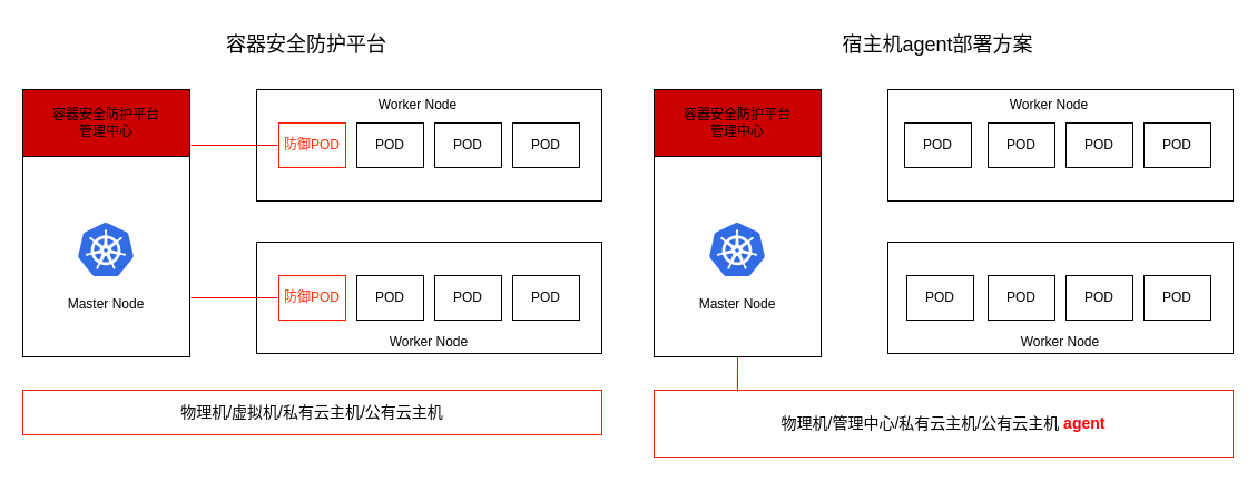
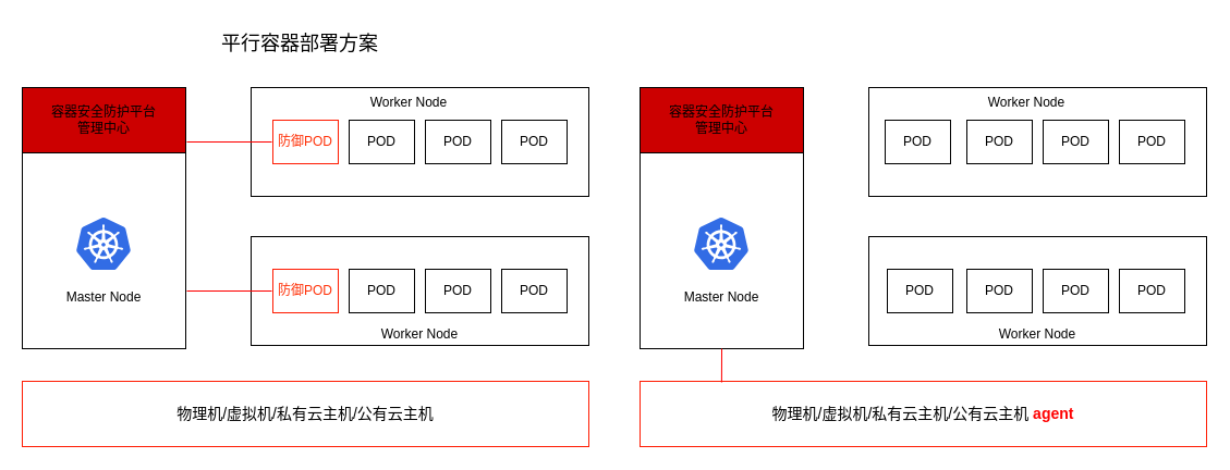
  <mxCell id="0" />
  <mxCell id="1" parent="0" />
  <mxCell id="2" value="&lt;br&gt;&lt;div&gt;&lt;br&gt;&lt;/div&gt;&lt;div&gt;&lt;br&gt;&lt;/div&gt;&lt;div&gt;&lt;br&gt;&lt;/div&gt;&lt;div&gt;&lt;br&gt;&lt;/div&gt;&lt;div&gt;&lt;br&gt;&lt;/div&gt;&lt;div&gt;&lt;br&gt;&lt;/div&gt;&lt;div&gt;&lt;br&gt;&lt;/div&gt;&lt;div&gt;&lt;br&gt;&lt;/div&gt;&lt;div&gt;&lt;br&gt;&lt;/div&gt;&lt;div&gt;Master Node&lt;/div&gt;" style="rounded=0;whiteSpace=wrap;html=1;" parent="1" vertex="1"><mxGeometry x="20" y="82" width="150" height="238" as="geometry" /></mxCell>
  <mxCell id="3" value="" style="aspect=fixed;html=1;points=[];align=center;image;fontSize=12;image=img/lib/mscae/Kubernetes.svg;" parent="1" vertex="1"><mxGeometry x="70" y="200" width="50" height="48" as="geometry" /></mxCell>
  <mxCell id="4" value="&lt;div&gt;容器安全防护平台&lt;/div&gt;&lt;div&gt;管理中心&lt;/div&gt;" style="rounded=0;whiteSpace=wrap;html=1;fillColor=#CC0000;" parent="1" vertex="1"><mxGeometry x="20" y="80" width="150" height="60" as="geometry" /></mxCell>
  <mxCell id="5" value="" style="rounded=0;whiteSpace=wrap;html=1;fillColor=#FFFFFF;" parent="1" vertex="1"><mxGeometry x="230" y="80" width="310" height="100" as="geometry" /></mxCell>
  <mxCell id="6" value="POD" style="rounded=0;whiteSpace=wrap;html=1;fillColor=#FFFFFF;" parent="1" vertex="1"><mxGeometry x="320" y="110" width="60" height="40" as="geometry" /></mxCell>
  <mxCell id="7" value="POD" style="rounded=0;whiteSpace=wrap;html=1;fillColor=#FFFFFF;" parent="1" vertex="1"><mxGeometry x="390" y="110" width="60" height="40" as="geometry" /></mxCell>
  <mxCell id="8" value="POD" style="rounded=0;whiteSpace=wrap;html=1;fillColor=#FFFFFF;" parent="1" vertex="1"><mxGeometry x="460" y="110" width="60" height="40" as="geometry" /></mxCell>
  <mxCell id="9" value="&lt;font color=&quot;#FF3108&quot;&gt;防御POD&lt;/font&gt;" style="rounded=0;whiteSpace=wrap;html=1;fillColor=#FFFFFF;strokeColor=#FF1E05;" parent="1" vertex="1"><mxGeometry x="250" y="110" width="60" height="40" as="geometry" /></mxCell>
  <mxCell id="10" value="Worker Node " style="text;html=1;strokeColor=none;fillColor=none;align=center;verticalAlign=middle;whiteSpace=wrap;rounded=0;" parent="1" vertex="1"><mxGeometry x="310" y="84" width="130" height="20" as="geometry" /></mxCell>
  <mxCell id="11" value="" style="rounded=0;whiteSpace=wrap;html=1;fillColor=#FFFFFF;" parent="1" vertex="1"><mxGeometry x="230" y="217" width="310" height="100" as="geometry" /></mxCell>
  <mxCell id="12" value="POD" style="rounded=0;whiteSpace=wrap;html=1;fillColor=#FFFFFF;" parent="1" vertex="1"><mxGeometry x="320" y="247" width="60" height="40" as="geometry" /></mxCell>
  <mxCell id="13" value="POD" style="rounded=0;whiteSpace=wrap;html=1;fillColor=#FFFFFF;" parent="1" vertex="1"><mxGeometry x="390" y="247" width="60" height="40" as="geometry" /></mxCell>
  <mxCell id="14" value="POD" style="rounded=0;whiteSpace=wrap;html=1;fillColor=#FFFFFF;" parent="1" vertex="1"><mxGeometry x="460" y="247" width="60" height="40" as="geometry" /></mxCell>
  <mxCell id="15" value="&lt;font color=&quot;#FF3108&quot;&gt;防御POD&lt;/font&gt;" style="rounded=0;whiteSpace=wrap;html=1;fillColor=#FFFFFF;strokeColor=#FF1E05;" parent="1" vertex="1"><mxGeometry x="250" y="247" width="60" height="40" as="geometry" /></mxCell>
  <mxCell id="16" value="Worker Node " style="text;html=1;strokeColor=none;fillColor=none;align=center;verticalAlign=middle;whiteSpace=wrap;rounded=0;" parent="1" vertex="1"><mxGeometry x="320" y="297" width="130" height="20" as="geometry" /></mxCell>
  <mxCell id="17" value="" style="endArrow=none;html=1;entryX=0;entryY=0.5;entryDx=0;entryDy=0;strokeColor=#FF0000;" parent="1" edge="1"><mxGeometry width="50" height="50" relative="1" as="geometry"><mxPoint x="171" y="130" as="sourcePoint" /><mxPoint x="249" y="130" as="targetPoint" /></mxGeometry></mxCell>
  <mxCell id="18" value="" style="endArrow=none;html=1;entryX=0;entryY=0.5;entryDx=0;entryDy=0;strokeColor=#FF0000;" parent="1" edge="1"><mxGeometry width="50" height="50" relative="1" as="geometry"><mxPoint x="171" y="267" as="sourcePoint" /><mxPoint x="249" y="267" as="targetPoint" /></mxGeometry></mxCell>
- <mxCell id="19" value="&lt;font style=&quot;font-size: 14px&quot;&gt;物理机/虚拟机/私有云主机/公有云主机&lt;/font&gt;" style="rounded=0;whiteSpace=wrap;html=1;strokeColor=#FF1E05;fillColor=#FFFFFF;" parent="1" vertex="1"><mxGeometry x="20" y="350" width="520" height="40" as="geometry" /></mxCell>
- <mxCell id="20" value="&lt;font style=&quot;font-size: 18px&quot;&gt;容器安全防护平台&lt;/font&gt;" style="text;html=1;strokeColor=none;fillColor=none;align=center;verticalAlign=middle;whiteSpace=wrap;rounded=0;" parent="1" vertex="1"><mxGeometry x="20" y="20" width="510" height="40" as="geometry" /></mxCell>
+ <mxCell id="19" value="&lt;font style=&quot;font-size: 14px&quot;&gt;物理机/虚拟机/私有云主机/公有云主机&lt;/font&gt;" style="rounded=0;whiteSpace=wrap;html=1;strokeColor=#FF1E05;fillColor=#FFFFFF;" parent="1" vertex="1"><mxGeometry x="20" y="350" width="520" height="60" as="geometry" /></mxCell>
+ <mxCell id="20" value="&lt;font style=&quot;font-size: 18px&quot;&gt;平行容器部署方案&lt;/font&gt;" style="text;html=1;strokeColor=none;fillColor=none;align=center;verticalAlign=middle;whiteSpace=wrap;rounded=0;" parent="1" vertex="1"><mxGeometry x="20" y="20" width="510" height="40" as="geometry" /></mxCell>
  <mxCell id="21" value="&lt;br&gt;&lt;div&gt;&lt;br&gt;&lt;/div&gt;&lt;div&gt;&lt;br&gt;&lt;/div&gt;&lt;div&gt;&lt;br&gt;&lt;/div&gt;&lt;div&gt;&lt;br&gt;&lt;/div&gt;&lt;div&gt;&lt;br&gt;&lt;/div&gt;&lt;div&gt;&lt;br&gt;&lt;/div&gt;&lt;div&gt;&lt;br&gt;&lt;/div&gt;&lt;div&gt;&lt;br&gt;&lt;/div&gt;&lt;div&gt;&lt;br&gt;&lt;/div&gt;&lt;div&gt;Master Node&lt;/div&gt;" style="rounded=0;whiteSpace=wrap;html=1;" vertex="1" parent="1"><mxGeometry x="587" y="82" width="150" height="238" as="geometry" /></mxCell>
  <mxCell id="22" value="" style="aspect=fixed;html=1;points=[];align=center;image;fontSize=12;image=img/lib/mscae/Kubernetes.svg;" vertex="1" parent="1"><mxGeometry x="637" y="200" width="50" height="48" as="geometry" /></mxCell>
  <mxCell id="23" value="&lt;div&gt;容器安全防护平台&lt;/div&gt;&lt;div&gt;管理中心&lt;/div&gt;" style="rounded=0;whiteSpace=wrap;html=1;fillColor=#CC0000;" vertex="1" parent="1"><mxGeometry x="587" y="80" width="150" height="60" as="geometry" /></mxCell>
  <mxCell id="24" value="" style="rounded=0;whiteSpace=wrap;html=1;fillColor=#FFFFFF;" vertex="1" parent="1"><mxGeometry x="797" y="80" width="310" height="100" as="geometry" /></mxCell>
  <mxCell id="25" value="POD" style="rounded=0;whiteSpace=wrap;html=1;fillColor=#FFFFFF;" vertex="1" parent="1"><mxGeometry x="887" y="110" width="60" height="40" as="geometry" /></mxCell>
  <mxCell id="26" value="POD" style="rounded=0;whiteSpace=wrap;html=1;fillColor=#FFFFFF;" vertex="1" parent="1"><mxGeometry x="957" y="110" width="60" height="40" as="geometry" /></mxCell>
  <mxCell id="27" value="POD" style="rounded=0;whiteSpace=wrap;html=1;fillColor=#FFFFFF;" vertex="1" parent="1"><mxGeometry x="1027" y="110" width="60" height="40" as="geometry" /></mxCell>
  <mxCell id="28" value="Worker Node " style="text;html=1;strokeColor=none;fillColor=none;align=center;verticalAlign=middle;whiteSpace=wrap;rounded=0;" vertex="1" parent="1"><mxGeometry x="877" y="84" width="130" height="20" as="geometry" /></mxCell>
  <mxCell id="29" value="" style="rounded=0;whiteSpace=wrap;html=1;fillColor=#FFFFFF;" vertex="1" parent="1"><mxGeometry x="797" y="217" width="310" height="100" as="geometry" /></mxCell>
  <mxCell id="30" value="POD" style="rounded=0;whiteSpace=wrap;html=1;fillColor=#FFFFFF;" vertex="1" parent="1"><mxGeometry x="887" y="247" width="60" height="40" as="geometry" /></mxCell>
  <mxCell id="31" value="POD" style="rounded=0;whiteSpace=wrap;html=1;fillColor=#FFFFFF;" vertex="1" parent="1"><mxGeometry x="957" y="247" width="60" height="40" as="geometry" /></mxCell>
  <mxCell id="32" value="POD" style="rounded=0;whiteSpace=wrap;html=1;fillColor=#FFFFFF;" vertex="1" parent="1"><mxGeometry x="1027" y="247" width="60" height="40" as="geometry" /></mxCell>
  <mxCell id="33" value="Worker Node " style="text;html=1;strokeColor=none;fillColor=none;align=center;verticalAlign=middle;whiteSpace=wrap;rounded=0;" vertex="1" parent="1"><mxGeometry x="887" y="297" width="130" height="20" as="geometry" /></mxCell>
- <mxCell id="34" value="&lt;font style=&quot;font-size: 14px&quot;&gt;物理机/管理中心/私有云主机/公有云主机 &lt;b&gt;&lt;font color=&quot;#FF0000&quot;&gt;agent&lt;/font&gt;&lt;/b&gt;&lt;/font&gt; " style="rounded=0;whiteSpace=wrap;html=1;strokeColor=#FF1E05;fillColor=#FFFFFF;" vertex="1" parent="1"><mxGeometry x="587" y="350" width="520" height="60" as="geometry" /></mxCell>
- <mxCell id="35" value="&lt;font style=&quot;font-size: 18px&quot;&gt;宿主机agent部署方案&lt;/font&gt;" style="text;html=1;strokeColor=none;fillColor=none;align=center;verticalAlign=middle;whiteSpace=wrap;rounded=0;" vertex="1" parent="1"><mxGeometry x="587" y="20" width="510" height="40" as="geometry" /></mxCell>
+ <mxCell id="34" value="&lt;font style=&quot;font-size: 14px&quot;&gt;物理机/虚拟机/私有云主机/公有云主机 &lt;b&gt;&lt;font color=&quot;#FF0000&quot;&gt;agent&lt;/font&gt;&lt;/b&gt;&lt;/font&gt; " style="rounded=0;whiteSpace=wrap;html=1;strokeColor=#FF1E05;fillColor=#FFFFFF;" vertex="1" parent="1"><mxGeometry x="587" y="350" width="520" height="60" as="geometry" /></mxCell>
  <mxCell id="36" value="POD" style="rounded=0;whiteSpace=wrap;html=1;fillColor=#FFFFFF;" vertex="1" parent="1"><mxGeometry x="812" y="110" width="60" height="40" as="geometry" /></mxCell>
  <mxCell id="37" value="POD" style="rounded=0;whiteSpace=wrap;html=1;fillColor=#FFFFFF;" vertex="1" parent="1"><mxGeometry x="814" y="247" width="60" height="40" as="geometry" /></mxCell>
  <mxCell id="38" value="" style="endArrow=none;html=1;strokeColor=#FF0000;entryX=0.5;entryY=1;entryDx=0;entryDy=0;exitX=0.144;exitY=0.017;exitDx=0;exitDy=0;exitPerimeter=0;" edge="1" parent="1" source="34" target="21"><mxGeometry width="50" height="50" relative="1" as="geometry"><mxPoint x="640" y="350" as="sourcePoint" /><mxPoint x="690" y="300" as="targetPoint" /></mxGeometry></mxCell>
